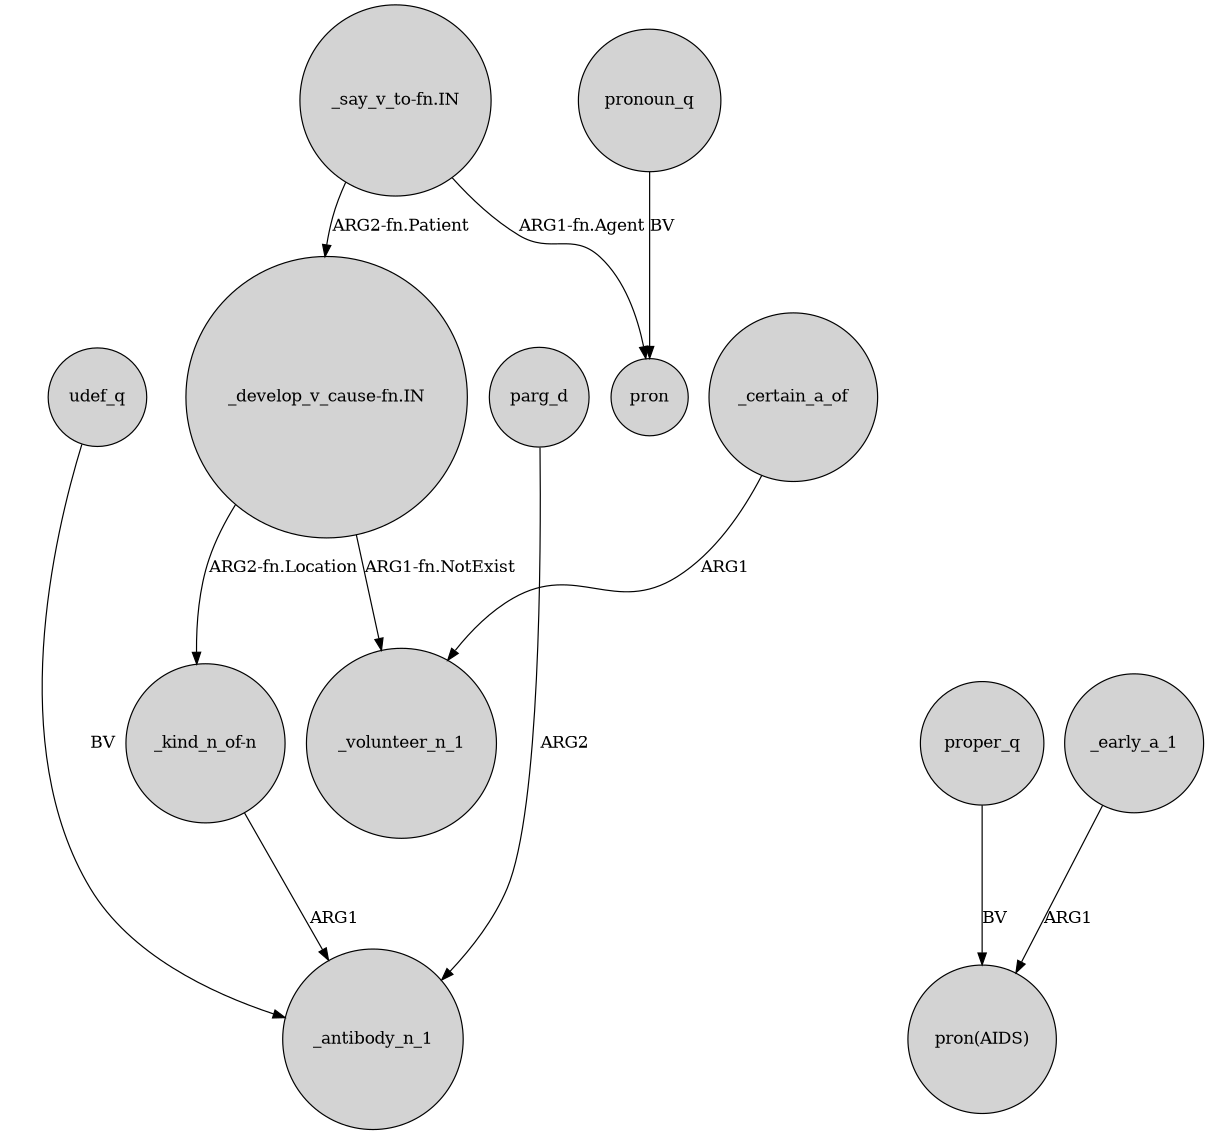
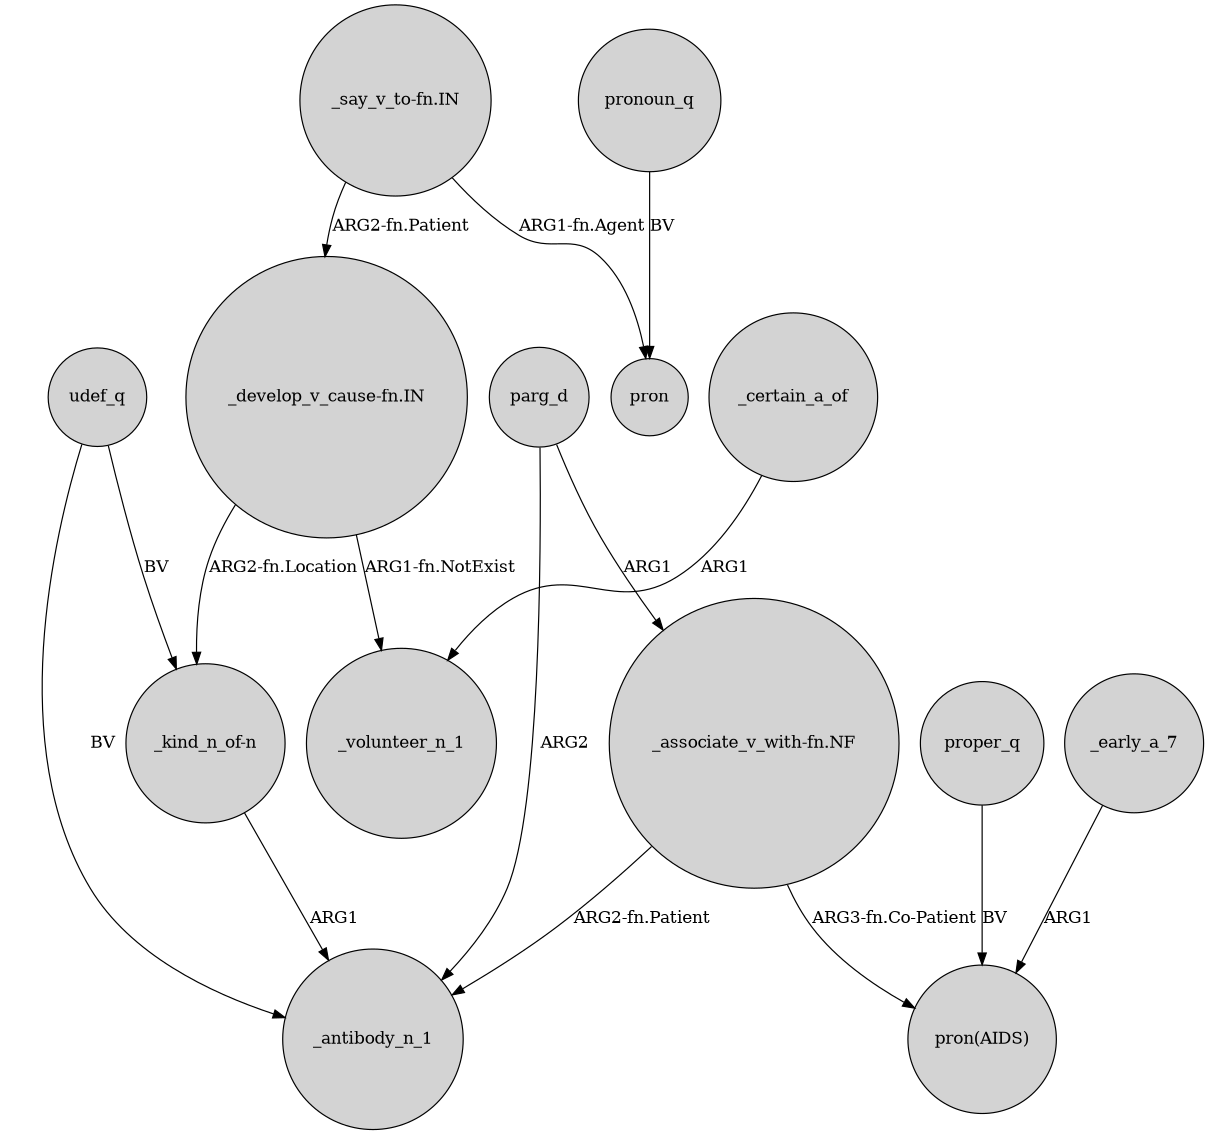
  digraph {
    node [shape=circle style=filled]
    udef_q
    "_kind_n_of-n"
    _antibody_n_1
    "_develop_v_cause-fn.IN"
    _volunteer_n_1
+   "_associate_v_with-fn.NF"
    n7 [label="pron(AIDS)"]
    _certain_a_of
    parg_d
    proper_q
-   _early_a_1
+   _early_a_1 [label=_early_a_7]
    "_say_v_to-fn.IN"
    pron
    pronoun_q
+   udef_q -> "_kind_n_of-n" [label=BV]
    udef_q -> _antibody_n_1 [label=BV]
    "_kind_n_of-n" -> _antibody_n_1 [label=ARG1]
    "_develop_v_cause-fn.IN" -> "_kind_n_of-n" [label="ARG2-fn.Location"]
    "_develop_v_cause-fn.IN" -> _volunteer_n_1 [label="ARG1-fn.NotExist"]
+   "_associate_v_with-fn.NF" -> _antibody_n_1 [label="ARG2-fn.Patient"]
+   "_associate_v_with-fn.NF" -> n7 [label="ARG3-fn.Co-Patient"]
    _certain_a_of -> _volunteer_n_1 [label=ARG1]
    parg_d -> _antibody_n_1 [label=ARG2]
+   parg_d -> "_associate_v_with-fn.NF" [label=ARG1]
    proper_q -> n7 [label=BV]
    _early_a_1 -> n7 [label=ARG1]
    "_say_v_to-fn.IN" -> "_develop_v_cause-fn.IN" [label="ARG2-fn.Patient"]
    "_say_v_to-fn.IN" -> pron [label="ARG1-fn.Agent"]
    pronoun_q -> pron [label=BV]
  }
